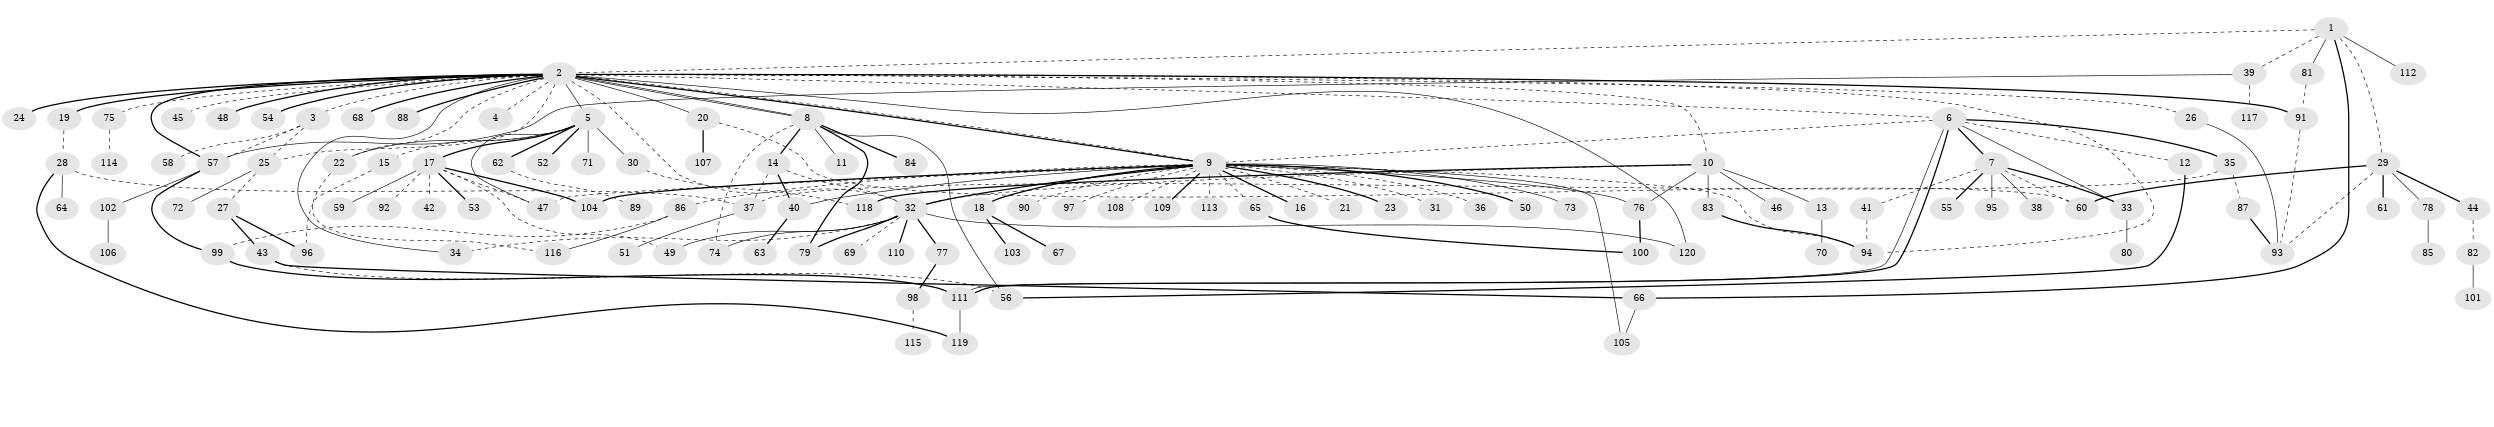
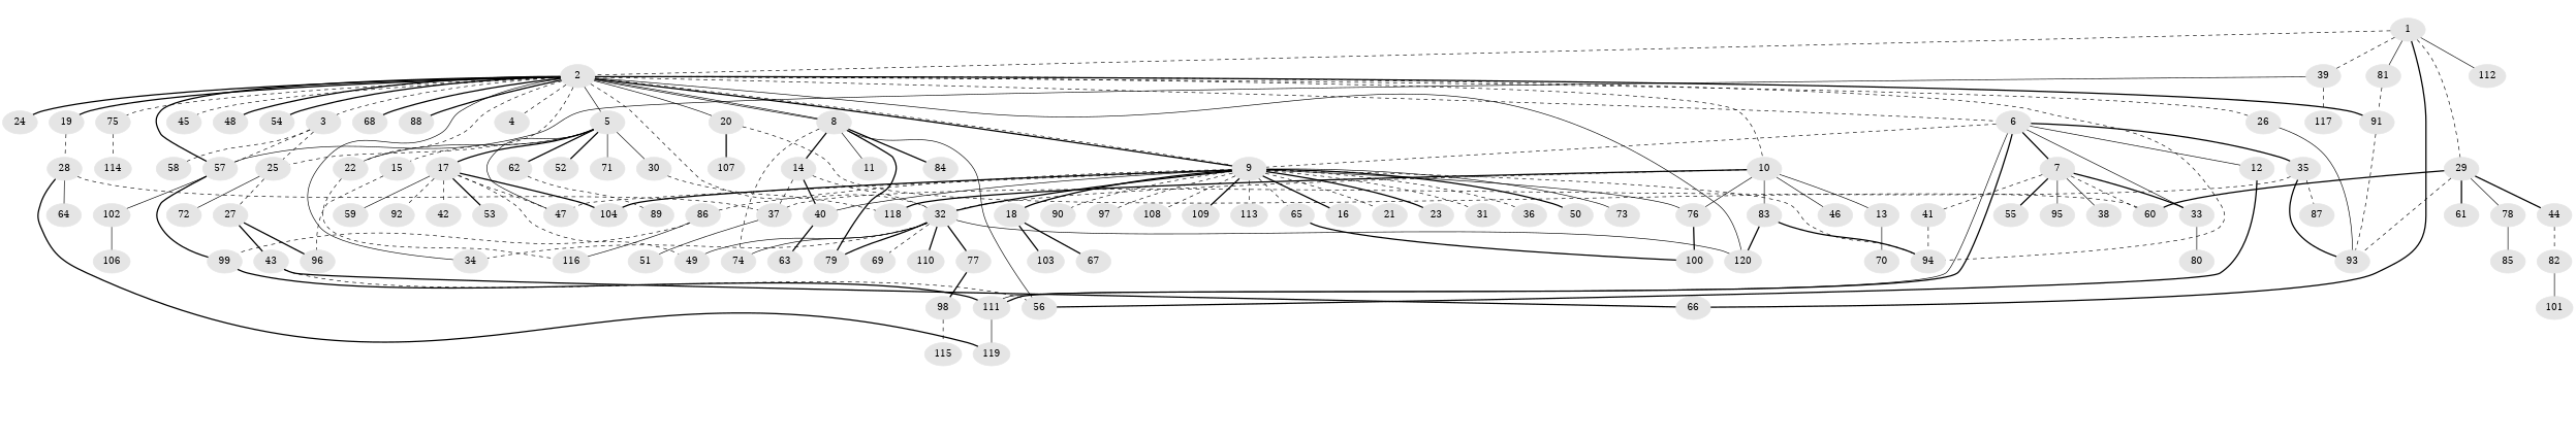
  graph {
    node [color=gray90 style=filled]
    edge [style=dashed]
    1
    2
    29
    39
    66
    81
    112
    3
    4
    5
    6
    8
    9
    10
    19
    20
    22
    24
    25
    26
    32
    34
    45
    48
    54
    57
    68
    75
    88
    91
    94
    120
    60
    93
    44
    61
    78
    117
-   105
    58
    15
    17
    30
    47
    52
    62
    71
    7
    12
    33
    35
    111
    11
    14
    56
    74
    79
    84
    16
    18
    21
    23
    31
    36
    40
    50
    65
    73
    76
    86
    90
    97
    104
    108
    109
    113
    13
    46
    83
    118
    28
    107
    116
    27
    72
    49
    69
    77
    110
    99
    102
    114
    96
    42
    53
    59
    92
    89
    38
    41
    55
    95
    80
    37
    87
    119
    67
    103
    63
    100
    70
    51
    64
    43
    82
    85
    98
    101
    106
    115
    1 -- 2
    1 -- 29
    1 -- 39
    1 -- 66 [style=bold]
    1 -- 81 [style=solid]
    1 -- 112 [style=solid]
    2 -- 3
    2 -- 4
    2 -- 5 [style=solid]
    2 -- 6
    2 -- 8 [style=solid]
    2 -- 8 [style=solid]
    2 -- 9 [style=bold]
    2 -- 9
    2 -- 10
    2 -- 19 [style=bold]
    2 -- 20 [style=solid]
    2 -- 22
    2 -- 24 [style=bold]
    2 -- 25
    2 -- 26
    2 -- 32
    2 -- 34 [style=solid]
    2 -- 45
    2 -- 48 [style=bold]
    2 -- 54 [style=bold]
    2 -- 57 [style=bold]
    2 -- 68 [style=bold]
    2 -- 75
    2 -- 88 [style=bold]
    2 -- 91 [style=bold]
    2 -- 94
    2 -- 120 [style=solid]
    29 -- 60 [style=bold]
    29 -- 93
    29 -- 44 [style=bold]
    29 -- 61 [style=bold]
    29 -- 78 [style=solid]
    39 -- 57 [style=solid]
    39 -- 117
-   66 -- 105 [style=solid]
    81 -- 91
    3 -- 25
    3 -- 57
    3 -- 58
    5 -- 22 [style=solid]
    5 -- 15
    5 -- 17 [style=bold]
    5 -- 30 [style=solid]
    5 -- 47 [style=solid]
    5 -- 52 [style=bold]
    5 -- 62 [style=bold]
    5 -- 71 [style=solid]
    6 -- 9
    6 -- 7 [style=bold]
-   6 -- 12
+   6 -- 12 [style=solid]
    6 -- 33 [style=solid]
    6 -- 35 [style=bold]
    6 -- 111 [style=solid]
    6 -- 111 [style=bold]
    8 -- 11 [style=solid]
    8 -- 14 [style=bold]
    8 -- 56 [style=solid]
    8 -- 74
    8 -- 79 [style=bold]
    8 -- 84 [style=bold]
    9 -- 32 [style=bold]
    9 -- 94
-   9 -- 105 [style=solid]
    9 -- 47
    9 -- 16 [style=bold]
    9 -- 18 [style=bold]
    9 -- 21
    9 -- 23 [style=bold]
    9 -- 31
    9 -- 36
    9 -- 40 [style=solid]
    9 -- 50 [style=bold]
    9 -- 65
    9 -- 73 [style=solid]
    9 -- 76 [style=solid]
    9 -- 86
    9 -- 90
    9 -- 97
    9 -- 104 [style=bold]
    9 -- 108
    9 -- 109 [style=bold]
    9 -- 113
    10 -- 32
    10 -- 76 [style=solid]
    10 -- 13 [style=solid]
    10 -- 46 [style=solid]
    10 -- 83 [style=solid]
    10 -- 118 [style=bold]
    19 -- 28
    20 -- 60
    20 -- 107 [style=bold]
    22 -- 116
    25 -- 27
    25 -- 72 [style=solid]
    26 -- 93 [style=solid]
    32 -- 34
    32 -- 120 [style=solid]
    32 -- 74 [style=solid]
    32 -- 79 [style=bold]
    32 -- 49 [style=solid]
    32 -- 69
    32 -- 77 [style=bold]
    32 -- 110 [style=bold]
    57 -- 99 [style=bold]
    57 -- 102 [style=solid]
    75 -- 114
    91 -- 93
    44 -- 82
    78 -- 85 [style=solid]
    15 -- 96
    17 -- 47
    17 -- 104 [style=bold]
    17 -- 49
    17 -- 42
    17 -- 53 [style=bold]
    17 -- 59 [style=solid]
    17 -- 92
    30 -- 118
    62 -- 89
    7 -- 60
    7 -- 33 [style=bold]
    7 -- 38 [style=solid]
    7 -- 41
    7 -- 55 [style=bold]
    7 -- 95 [style=solid]
    12 -- 56 [style=bold]
    33 -- 80 [style=solid]
    35 -- 37
    35 -- 87
    111 -- 119 [style=solid]
    14 -- 32
    14 -- 40 [style=bold]
    14 -- 37
    18 -- 67 [style=bold]
    18 -- 103 [style=bold]
    40 -- 63 [style=bold]
    65 -- 100 [style=bold]
    76 -- 100 [style=bold]
    86 -- 116 [style=solid]
    86 -- 99
    13 -- 70 [style=solid]
    83 -- 94 [style=bold]
+   83 -- 120 [style=bold]
    28 -- 37
    28 -- 119 [style=bold]
    28 -- 64 [style=solid]
    27 -- 96 [style=bold]
    27 -- 43 [style=bold]
    77 -- 98 [style=bold]
    99 -- 111 [style=bold]
    102 -- 106 [style=solid]
    41 -- 94
    37 -- 51 [style=solid]
-   87 -- 93 [style=bold]
+   35 -- 93 [style=bold]
    43 -- 66 [style=bold]
    43 -- 56
    82 -- 101 [style=solid]
    98 -- 115
  }
